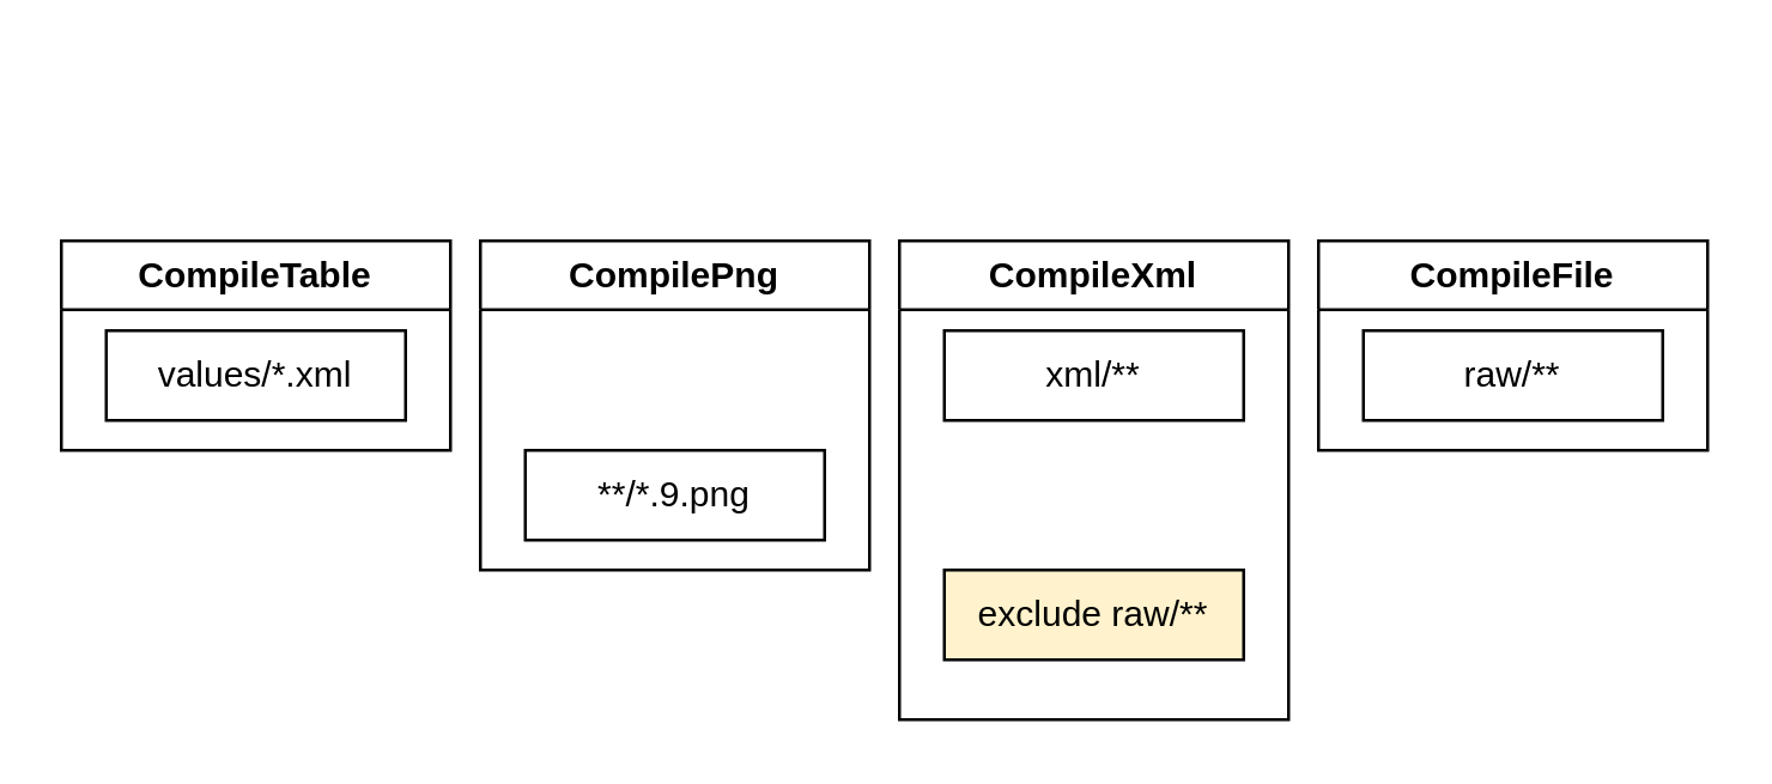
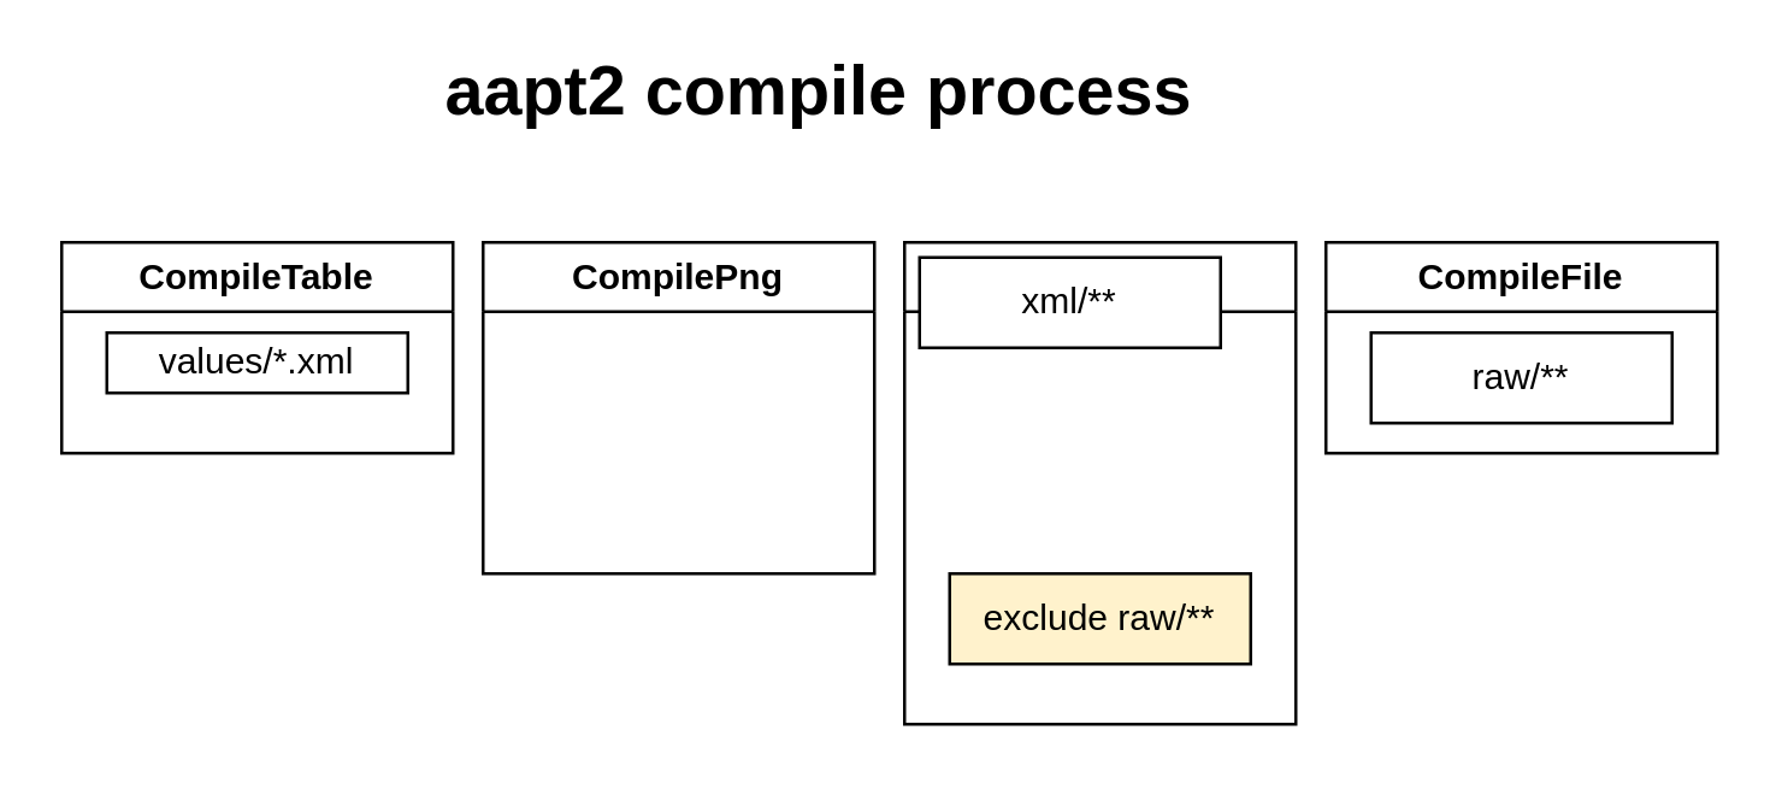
  <mxCell id="0" />
  <mxCell id="1" parent="0" />
+ <mxCell id="2" value="aapt2 compile process&amp;nbsp;" style="text;html=1;strokeColor=none;fillColor=none;align=center;verticalAlign=middle;whiteSpace=wrap;rounded=0;fontStyle=1;fontSize=23;" vertex="1" parent="1"><mxGeometry x="130" y="20" width="290" height="20" as="geometry" /></mxCell>
  <mxCell id="3" value="CompileTable" style="swimlane;whiteSpace=wrap;html=1;" vertex="1" parent="1"><mxGeometry x="20" y="80" width="130" height="70" as="geometry" /></mxCell>
- <mxCell id="4" value="values/*.xml" style="rounded=0;whiteSpace=wrap;html=1;" vertex="1" parent="3"><mxGeometry x="15" y="30" width="100" height="30" as="geometry" /></mxCell>
+ <mxCell id="4" value="values/*.xml" style="rounded=0;whiteSpace=wrap;html=1;" vertex="1" parent="3"><mxGeometry x="15" y="30" width="100" height="20" as="geometry" /></mxCell>
  <mxCell id="5" value="CompileXml" style="swimlane;whiteSpace=wrap;html=1;" vertex="1" parent="1"><mxGeometry x="300" y="80" width="130" height="160" as="geometry" /></mxCell>
- <mxCell id="6" value="xml/**" style="rounded=0;whiteSpace=wrap;html=1;" vertex="1" parent="5"><mxGeometry x="15" y="30" width="100" height="30" as="geometry" /></mxCell>
+ <mxCell id="6" value="xml/**" style="rounded=0;whiteSpace=wrap;html=1;" vertex="1" parent="5"><mxGeometry x="5" y="5" width="100" height="30" as="geometry" /></mxCell>
  <mxCell id="7" value="exclude raw/**" style="rounded=0;whiteSpace=wrap;html=1;fillColor=#fff2cc;" vertex="1" parent="5"><mxGeometry x="15" y="110" width="100" height="30" as="geometry" /></mxCell>
  <mxCell id="8" value="CompilePng" style="swimlane;whiteSpace=wrap;html=1;" vertex="1" parent="1"><mxGeometry x="160" y="80" width="130" height="110" as="geometry" /></mxCell>
- <mxCell id="9" value="**/*.9.png" style="rounded=0;whiteSpace=wrap;html=1;" vertex="1" parent="8"><mxGeometry x="15" y="70" width="100" height="30" as="geometry" /></mxCell>
  <mxCell id="10" value="CompileFile" style="swimlane;whiteSpace=wrap;html=1;" vertex="1" parent="1"><mxGeometry x="440" y="80" width="130" height="70" as="geometry" /></mxCell>
  <mxCell id="11" value="raw/**" style="rounded=0;whiteSpace=wrap;html=1;" vertex="1" parent="10"><mxGeometry x="15" y="30" width="100" height="30" as="geometry" /></mxCell>
